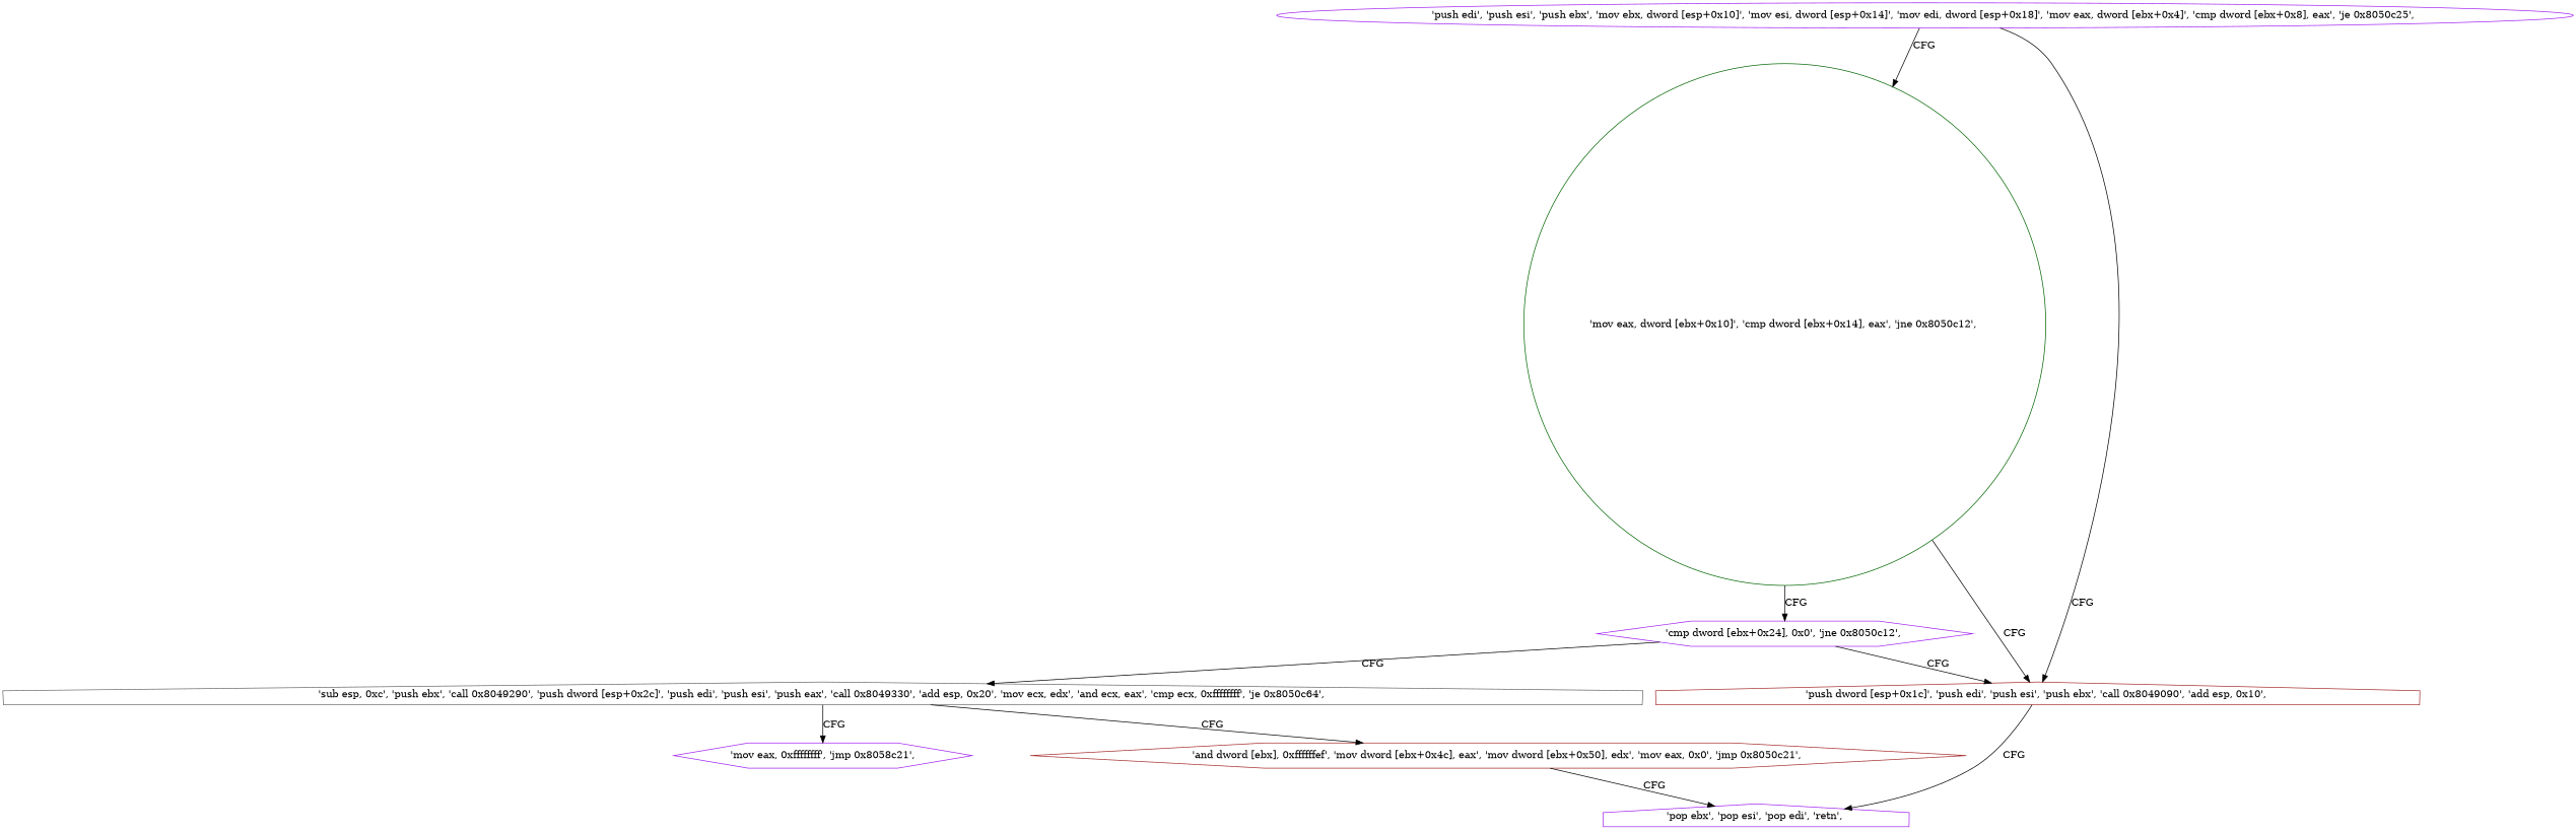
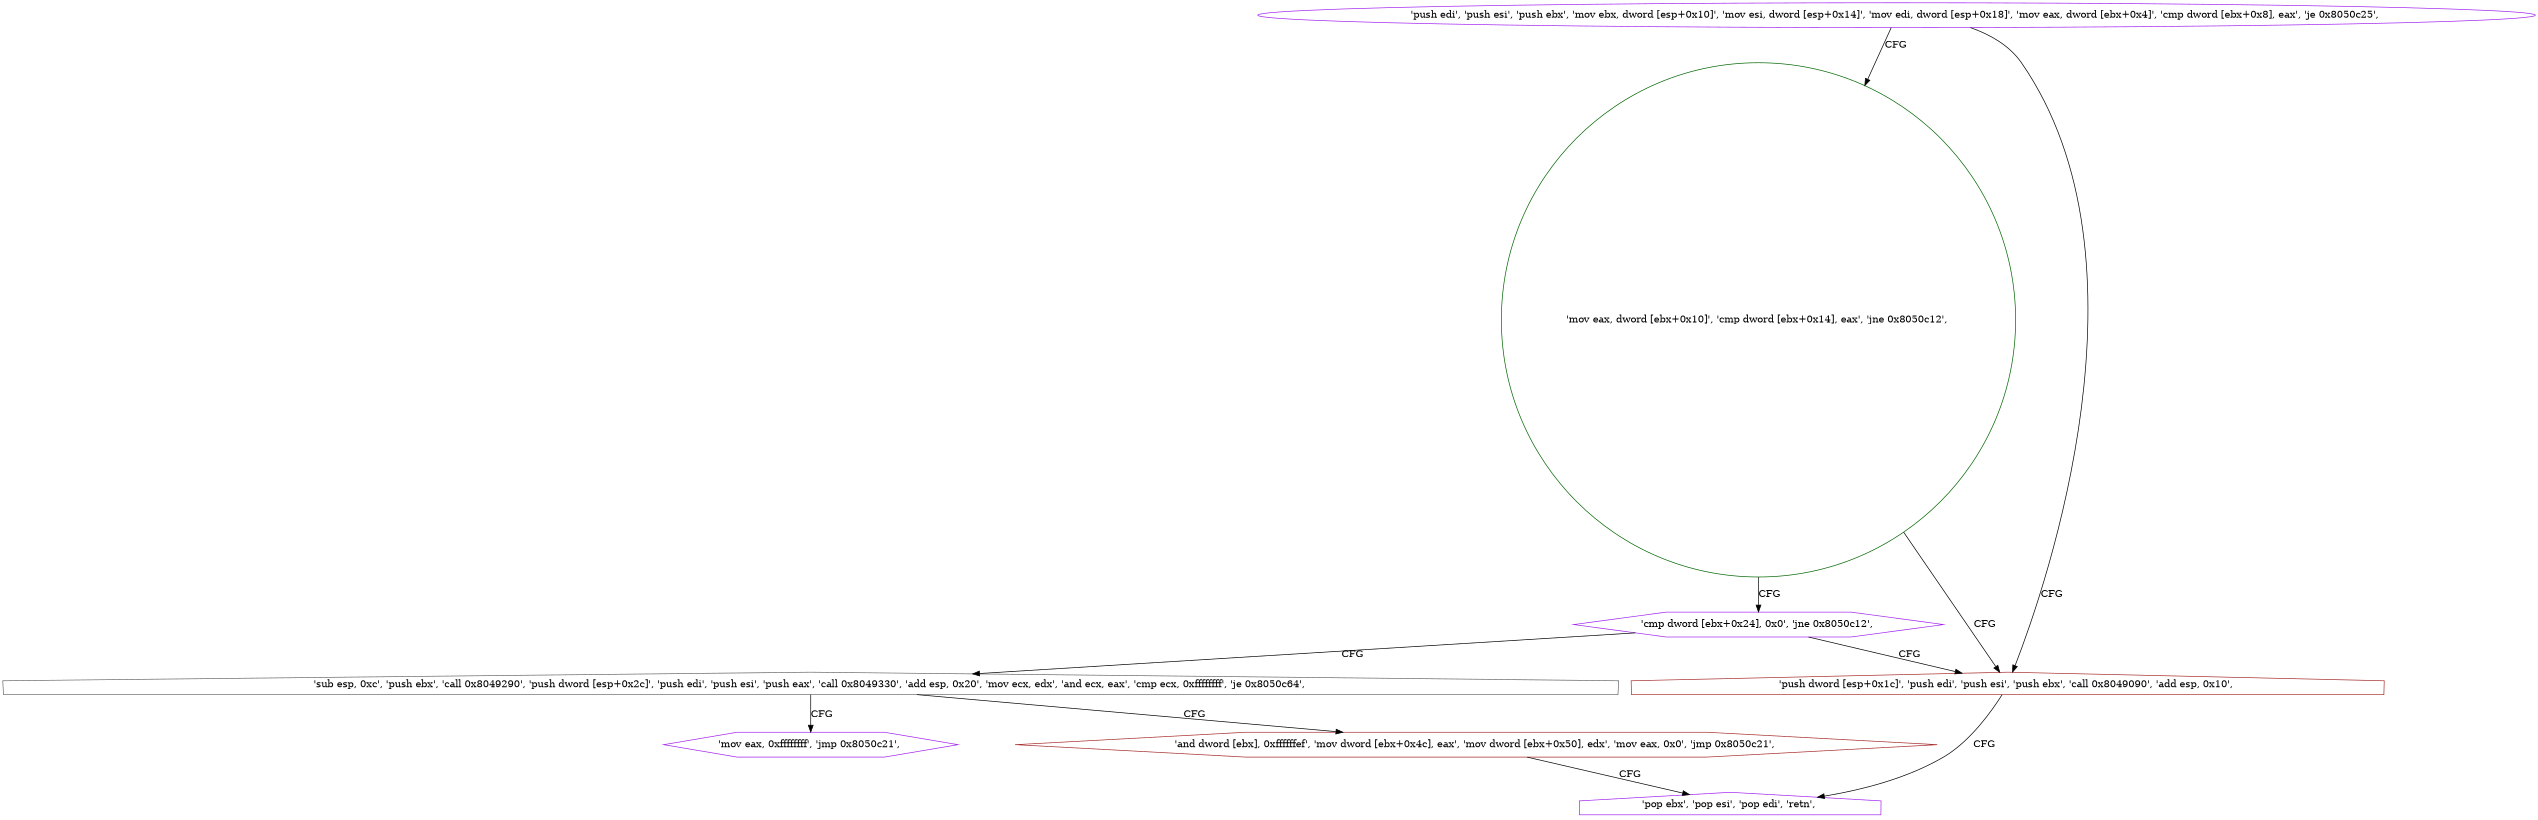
  digraph {
    node [color=purple shape=house]
    n1 [label="'push edi', 'push esi', 'push ebx', 'mov ebx, dword [esp+0x10]', 'mov esi, dword [esp+0x14]', 'mov edi, dword [esp+0x18]', 'mov eax, dword [ebx+0x4]', 'cmp dword [ebx+0x8], eax', 'je 0x8050c25', " shape=ellipse]
    n2 [color=darkgreen label="'mov eax, dword [ebx+0x10]', 'cmp dword [ebx+0x14], eax', 'jne 0x8050c12', " shape=circle]
    n3 [color=brown label="'push dword [esp+0x1c]', 'push edi', 'push esi', 'push ebx', 'call 0x8049090', 'add esp, 0x10', "]
    n4 [label="'cmp dword [ebx+0x24], 0x0', 'jne 0x8050c12', " shape=hexagon]
    n5 [label="'pop ebx', 'pop esi', 'pop edi', 'retn', "]
    n6 [color=gray40 label="'sub esp, 0xc', 'push ebx', 'call 0x8049290', 'push dword [esp+0x2c]', 'push edi', 'push esi', 'push eax', 'call 0x8049330', 'add esp, 0x20', 'mov ecx, edx', 'and ecx, eax', 'cmp ecx, 0xffffffff', 'je 0x8050c64', "]
-   n7 [label="'mov eax, 0xffffffff', 'jmp 0x8058c21'," shape=hexagon]
+   n7 [label="'mov eax, 0xffffffff', 'jmp 0x8050c21', " shape=hexagon]
    n8 [color=brown label="'and dword [ebx], 0xffffffef', 'mov dword [ebx+0x4c], eax', 'mov dword [ebx+0x50], edx', 'mov eax, 0x0', 'jmp 0x8050c21', " shape=hexagon]
    n1 -> n2 [label=CFG]
    n1 -> n3 [label=CFG]
    n2 -> n3 [label=CFG]
    n2 -> n4 [label=CFG]
    n3 -> n5 [label=CFG]
    n4 -> n3 [label=CFG]
    n4 -> n6 [label=CFG]
    n6 -> n7 [label=CFG]
    n6 -> n8 [label=CFG]
    n8 -> n5 [label=CFG]
  }
